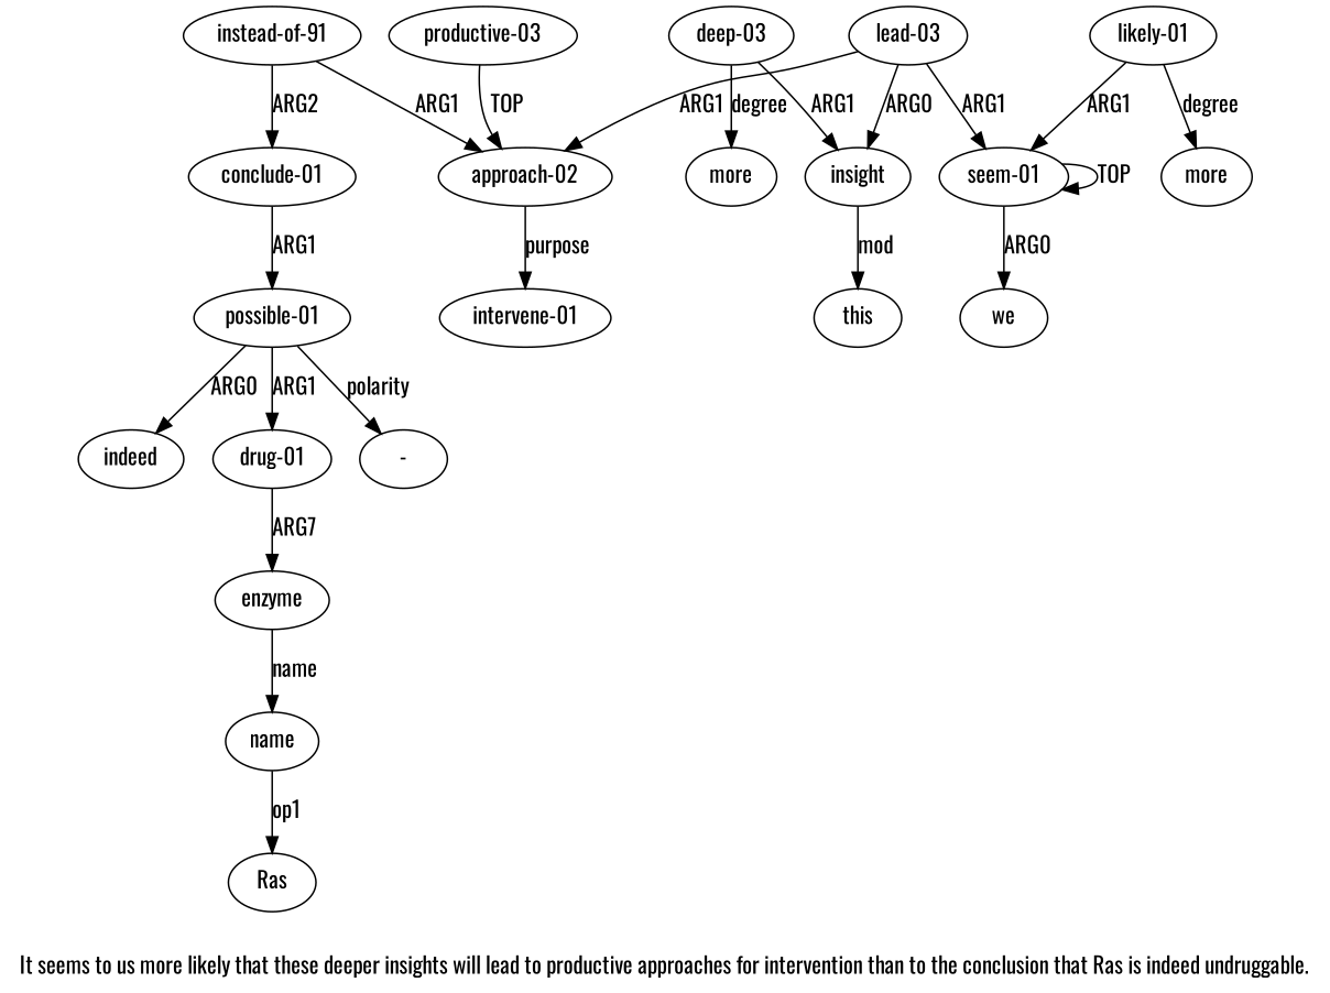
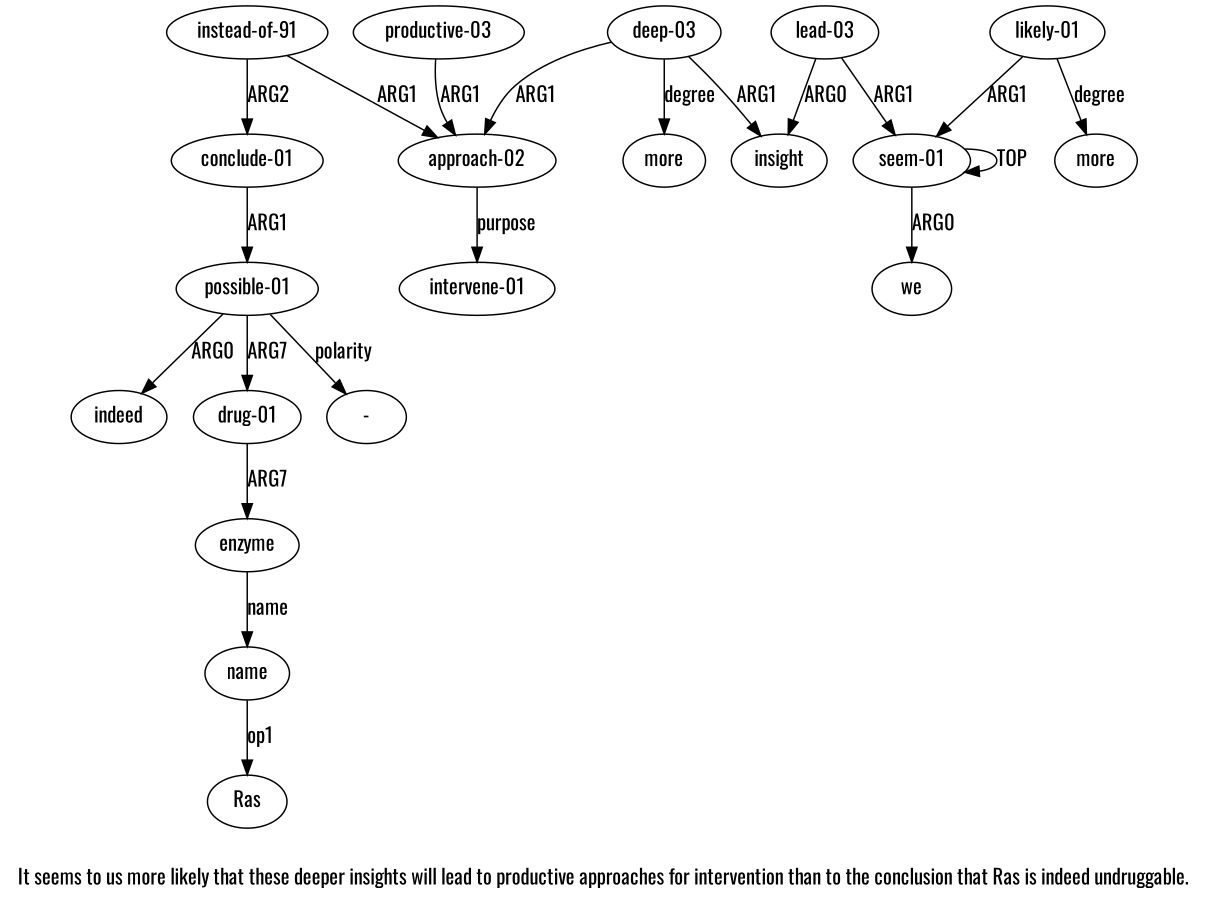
  digraph {
    fontname=Oswald
    label="It seems to us more likely that these deeper insights will lead to productive approaches for intervention than to the conclusion that Ras is indeed undruggable."
    node [color=black fontname=Oswald gold_ind=-1 gold_label=more test_ind=-1 test_label=more]
    edge [color=black fontname=Oswald gold_label=ARG1 test_label=ARG1]
    n1 [gold_ind=15 gold_label=indeed label=indeed test_ind=15 test_label=indeed]
    n2 [gold_ind=14 gold_label=name label=name test_ind=14 test_label=name]
    n3 [gold_label=Ras label=Ras test_label=Ras]
    n4 [gold_ind=17 gold_label="likely-01" label="likely-01" test_ind=17 test_label="likely-01"]
    n5 [gold_ind=18 label=more test_ind=18]
    n6 [gold_ind=0 gold_label="seem-01" label="seem-01" test_ind=0 test_label="seem-01"]
    n7 [gold_ind=16 gold_label=we label=we test_ind=16 test_label=we]
    n8 [gold_ind=1 gold_label="lead-03" label="lead-03" test_ind=1 test_label="lead-03"]
    n9 [gold_ind=2 gold_label=insight label=insight test_ind=2 test_label=insight]
    n10 [gold_ind=6 gold_label="approach-02" label="approach-02" test_ind=6 test_label="approach-02"]
    n11 [gold_ind=11 gold_label="possible-01" label="possible-01" test_ind=11 test_label="possible-01"]
    n12 [gold_ind=12 gold_label="drug-01" label="drug-01" test_ind=12 test_label="drug-01"]
    n13 [gold_label="-" label="-" test_label="-"]
    n14 [gold_ind=13 gold_label=enzyme label=enzyme test_ind=13 test_label=enzyme]
    n15 [gold_ind=10 gold_label="conclude-01" label="conclude-01" test_ind=10 test_label="conclude-01"]
-   n16 [gold_ind=5 gold_label=this label=this test_ind=5 test_label=this]
    n17 [gold_ind=8 gold_label="intervene-01" label="intervene-01" test_ind=8 test_label="intervene-01"]
    n18 [gold_ind=3 gold_label="deep-03" label="deep-03" test_ind=3 test_label="deep-03"]
    n19 [gold_ind=4 label=more test_ind=4]
    n20 [gold_ind=7 gold_label="productive-03" label="productive-03" test_ind=7 test_label="productive-03"]
    n21 [gold_ind=9 gold_label="instead-of-91" label="instead-of-91" test_ind=9 test_label="instead-of-91"]
    n2 -> n3 [gold_label=op1 label=op1 test_label=op1]
    n4 -> n5 [gold_label=degree label=degree test_label=degree]
    n4 -> n6 [label=ARG1]
    n6 -> n6 [gold_label=TOP label=TOP test_label=TOP]
    n6 -> n7 [gold_label=ARG2 label=ARG0 test_label=ARG2]
    n8 -> n6 [label=ARG1]
    n8 -> n9 [gold_label=ARG0 label=ARG0 test_label=ARG0]
-   n8 -> n10 [label=ARG1]
-   n9 -> n16 [gold_label=mod label=mod test_label=mod]
+   n18 -> n10 [label=ARG1]
    n10 -> n17 [gold_label=purpose label=purpose test_label=purpose]
    n11 -> n1 [gold_label=mod label=ARG0 test_label=mod]
-   n11 -> n12 [label=ARG1]
+   n11 -> n12 [label=ARG7]
    n11 -> n13 [gold_label=polarity label=polarity test_label=polarity]
    n12 -> n14 [label=ARG7]
    n14 -> n2 [gold_label=name label=name test_label=name]
    n15 -> n11 [label=ARG1]
    n18 -> n9 [label=ARG1]
    n18 -> n19 [gold_label=degree label=degree test_label=degree]
-   n20 -> n10 [label=TOP]
+   n20 -> n10 [label=ARG1]
    n21 -> n10 [label=ARG1]
    n21 -> n15 [gold_label=ARG2 label=ARG2 test_label=ARG2]
  }
